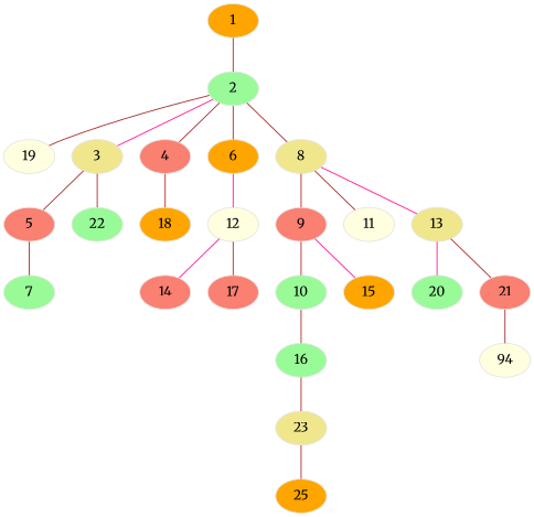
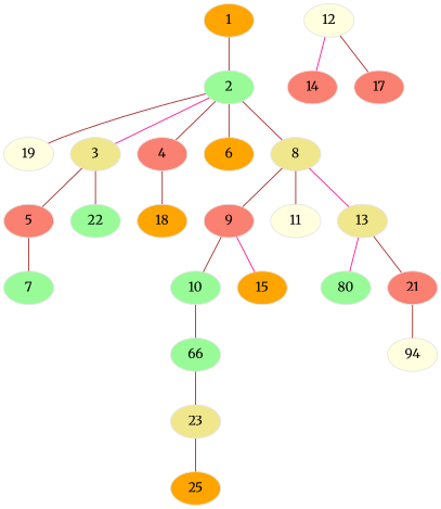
  graph {
    fontname=Merriweather
    node [color=gray90 fillcolor=palegreen fontname=Merriweather style=filled]
    edge [color=brown fontname=Merriweather weight=1.0]
    1 [fillcolor=orange]
    2
    19 [fillcolor=lightyellow]
    3 [fillcolor=khaki]
    4 [fillcolor=salmon]
    6 [fillcolor=orange]
    8 [fillcolor=khaki]
    5 [fillcolor=salmon]
    22
    18 [fillcolor=orange]
    12 [fillcolor=lightyellow]
    9 [fillcolor=salmon]
    11 [fillcolor=lightyellow]
    13 [fillcolor=khaki]
    7
    14 [fillcolor=salmon]
    17 [fillcolor=salmon]
    10
    15 [fillcolor=orange]
-   20
+   20 [label=80]
    21 [fillcolor=salmon]
-   16
+   16 [label=66]
    23 [fillcolor=khaki]
    n24 [fillcolor=lightyellow label=94]
    25 [fillcolor=orange]
    1 -- 2
    2 -- 19 [weight=2.0]
    2 -- 3 [color=deeppink]
    2 -- 4
    2 -- 6
    2 -- 8 [weight=4.0]
    3 -- 5
    3 -- 22
    4 -- 18
-   6 -- 12 [color=deeppink]
    8 -- 9
    8 -- 11
    8 -- 13 [color=deeppink]
    5 -- 7
    12 -- 14 [color=deeppink]
    12 -- 17
    9 -- 10
    9 -- 15 [color=deeppink]
    13 -- 20 [color=deeppink]
    13 -- 21
    10 -- 16
    21 -- n24
    16 -- 23
    23 -- 25
  }
